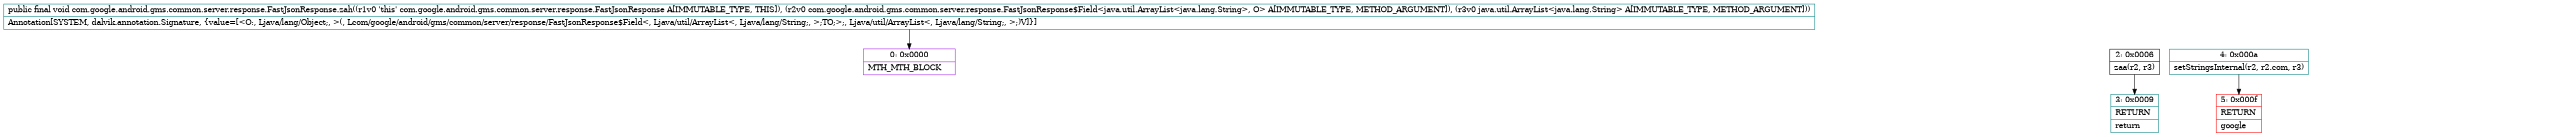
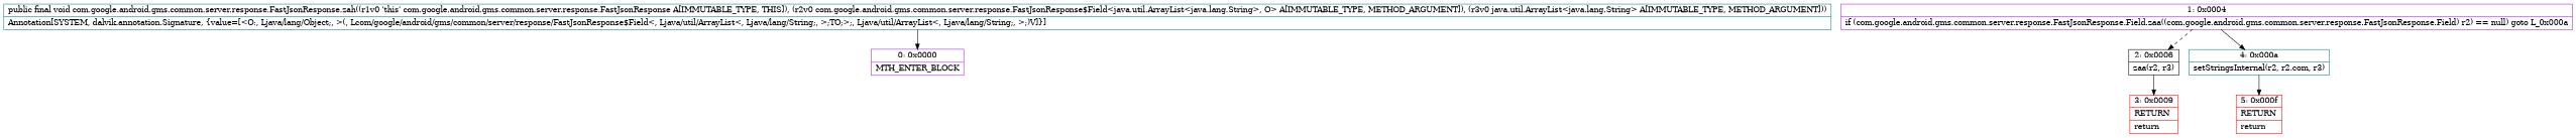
  digraph {
    node [color=purple shape=record]
-   n1 [label="{0\:\ 0x0000|MTH_MTH_BLOCK\l}"]
+   n1 [label="{0\:\ 0x0000|MTH_ENTER_BLOCK\l}"]
+   n2 [label="{1\:\ 0x0004|if (com.google.android.gms.common.server.response.FastJsonResponse.Field.zaa((com.google.android.gms.common.server.response.FastJsonResponse.Field) r2) == null) goto L_0x000a\l}"]
    n3 [color=black label="{2\:\ 0x0006|zaa(r2, r3)\l}"]
    n4 [color=teal label="{4\:\ 0x000a|setStringsInternal(r2, r2.com, r3)\l}"]
-   n5 [color=teal label="{3\:\ 0x0009|RETURN\l|return\l}"]
-   n6 [color=red label="{5\:\ 0x000f|RETURN\l|google\l}"]
+   n5 [color=red label="{3\:\ 0x0009|RETURN\l|return\l}"]
+   n6 [color=red label="{5\:\ 0x000f|RETURN\l|return\l}"]
    n7 [color=teal label="{public final void com.google.android.gms.common.server.response.FastJsonResponse.zah((r1v0 'this' com.google.android.gms.common.server.response.FastJsonResponse A[IMMUTABLE_TYPE, THIS]), (r2v0 com.google.android.gms.common.server.response.FastJsonResponse$Field\<java.util.ArrayList\<java.lang.String\>, O\> A[IMMUTABLE_TYPE, METHOD_ARGUMENT]), (r3v0 java.util.ArrayList\<java.lang.String\> A[IMMUTABLE_TYPE, METHOD_ARGUMENT]))  | Annotation[SYSTEM, dalvik.annotation.Signature, \{value=[\<O:, Ljava\/lang\/Object;, \>(, Lcom\/google\/android\/gms\/common\/server\/response\/FastJsonResponse$Field\<, Ljava\/util\/ArrayList\<, Ljava\/lang\/String;, \>;TO;\>;, Ljava\/util\/ArrayList\<, Ljava\/lang\/String;, \>;)V]\}]\l}"]
+   n2 -> n3 [style=dashed]
+   n2 -> n4
    n3 -> n5
    n4 -> n6
    n7 -> n1
  }
